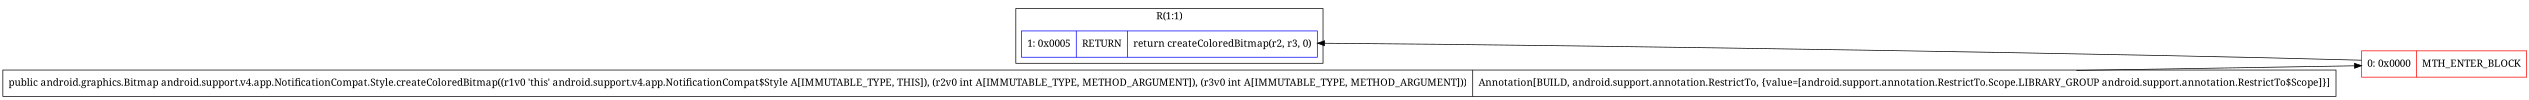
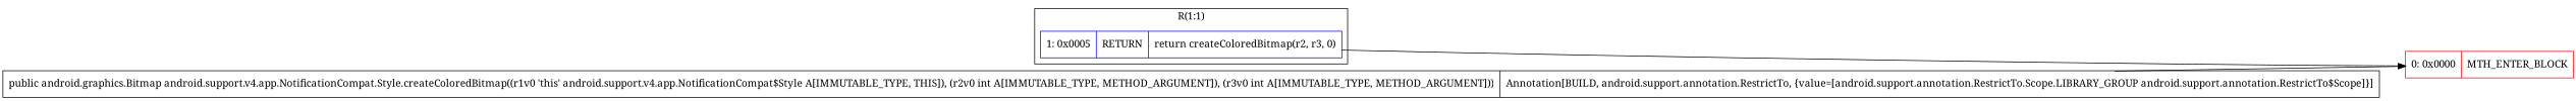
  digraph {
    rankdir=LR
    fontname="Noto Serif"
    node [shape=record fontname="Noto Serif"]
    edge [fontname="Noto Serif"]
    n1 [color=blue label="{1\:\ 0x0005|RETURN\l|return createColoredBitmap(r2, r3, 0)\l}"]
    n2 [color=red label="{0\:\ 0x0000|MTH_ENTER_BLOCK\l}"]
    n3 [label="{public android.graphics.Bitmap android.support.v4.app.NotificationCompat.Style.createColoredBitmap((r1v0 'this' android.support.v4.app.NotificationCompat$Style A[IMMUTABLE_TYPE, THIS]), (r2v0 int A[IMMUTABLE_TYPE, METHOD_ARGUMENT]), (r3v0 int A[IMMUTABLE_TYPE, METHOD_ARGUMENT]))  | Annotation[BUILD, android.support.annotation.RestrictTo, \{value=[android.support.annotation.RestrictTo.Scope.LIBRARY_GROUP android.support.annotation.RestrictTo$Scope]\}]\l}"]
    subgraph cluster_1 {
      label="R(1:1)"
      n1
    }
-   n2 -> n1
+   n1 -> n2
    n3 -> n2
  }
